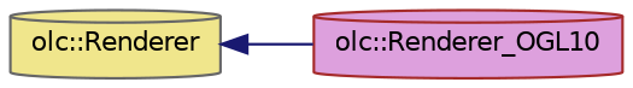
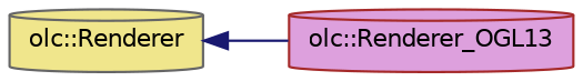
  digraph {
    rankdir=LR
    node [fontname=Helvetica fontsize=10 shape=cylinder style=filled]
    n1 [color=gray40 fillcolor=khaki height=0.2 label="olc::Renderer" width=0.4]
-   n2 [color=brown fillcolor=plum height=0.2 label="olc::Renderer_OGL10" width=0.4]
+   n2 [color=brown fillcolor=plum height=0.2 label="olc::Renderer_OGL13" width=0.4]
    n1 -> n2 [color=midnightblue dir=back fontname=Helvetica fontsize=10 labelfontname=Helvetica labelfontsize=10 style=solid]
  }
